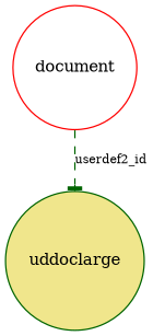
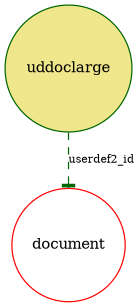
  digraph {
    fontname="DejaVu Serif"
    node [fontname="DejaVu Serif" fontsize=12 shape=circle style="rounded, filled,filled"]
    uddoclarge [fillcolor=khaki color=darkgreen]
    document [fillcolor=white color=red]
-   document -> uddoclarge [fontname="DejaVu Serif" fontsize=9 label=userdef2_id color=darkgreen style=dashed arrowhead=tee]
+   uddoclarge -> document [fontname="DejaVu Serif" fontsize=9 label=userdef2_id color=darkgreen style=dashed arrowhead=tee]
  }
